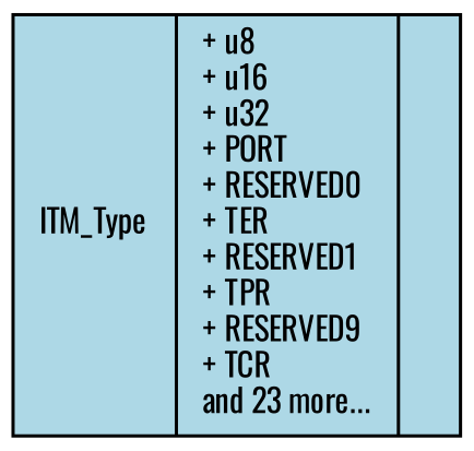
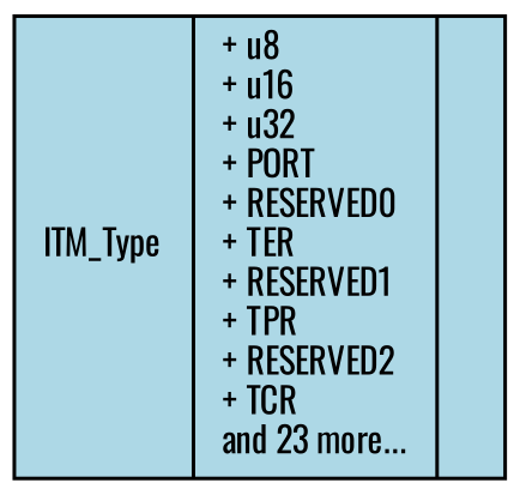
  digraph {
    rankdir=LR
    fontname=Oswald
-   n1 [color=black fillcolor=lightblue fontcolor=black fontname=Oswald fontsize=10 height=0.2 label="{ITM_Type\n|+ u8\l+ u16\l+ u32\l+ PORT\l+ RESERVED0\l+ TER\l+ RESERVED1\l+ TPR\l+ RESERVED9\l+ TCR\land 23 more...\l|}" shape=record style=filled width=0.4]
+   n1 [color=black fillcolor=lightblue fontcolor=black fontname=Oswald fontsize=10 height=0.2 label="{ITM_Type\n|+ u8\l+ u16\l+ u32\l+ PORT\l+ RESERVED0\l+ TER\l+ RESERVED1\l+ TPR\l+ RESERVED2\l+ TCR\land 23 more...\l|}" shape=record style=filled width=0.4]
  }
